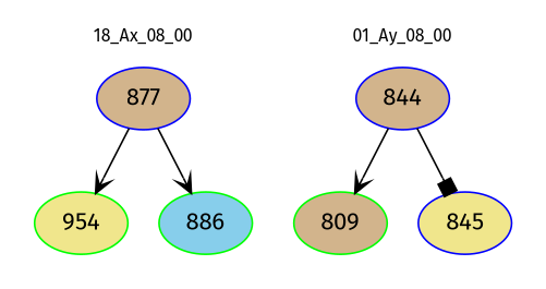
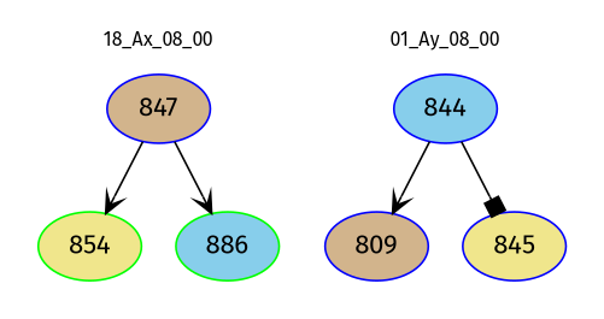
  digraph {
    fontname="Fira Sans"
    node [color=blue fillcolor=tan fontname="Fira Sans" style=filled]
    edge [arrowhead=vee color=black fontname="Fira Sans"]
-   n1 [label=877]
-   n2 [color=green fillcolor=khaki label=954]
+   n1 [label=847]
+   n2 [color=green fillcolor=khaki label=854]
    n3 [color=green fillcolor=skyblue label=886]
-   n4 [label=844]
-   n5 [color=green label=809]
+   n4 [fillcolor=skyblue label=844]
+   n5 [label=809]
    n6 [fillcolor=khaki label=845]
    subgraph cluster_1 {
      color=white
      fontsize=10
      label="18_Ax_08_00"
      n1
      n2
      n3
    }
    subgraph cluster_2 {
      color=white
      fontsize=10
      label="01_Ay_08_00"
      n4
      n5
      n6
    }
    n1 -> n2
    n1 -> n3
    n4 -> n5
    n4 -> n6 [arrowhead=box]
  }
